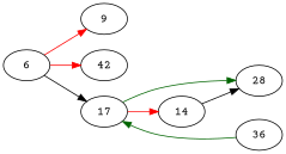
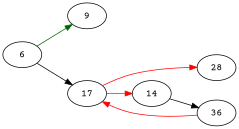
  strict digraph {
    fontname="Courier Prime"
    rankdir=LR
    node [fontname="Courier Prime"]
    edge [color=darkgreen cond=true fontname="Courier Prime"]
    6 [entry=true]
    9
-   42
    17
    28
    n6 [label=14]
    36
-   6 -> 9 [color=red]
-   6 -> 42 [color=red cond=false]
+   6 -> 9
    6 -> 17 [color="" cond=""]
-   17 -> 28
+   17 -> 28 [color=red]
    17 -> n6 [color=red cond=false]
-   n6 -> 28 [color="" cond=""]
-   36 -> 17
+   n6 -> 36 [color="" cond=""]
+   36 -> 17 [color=red]
  }
